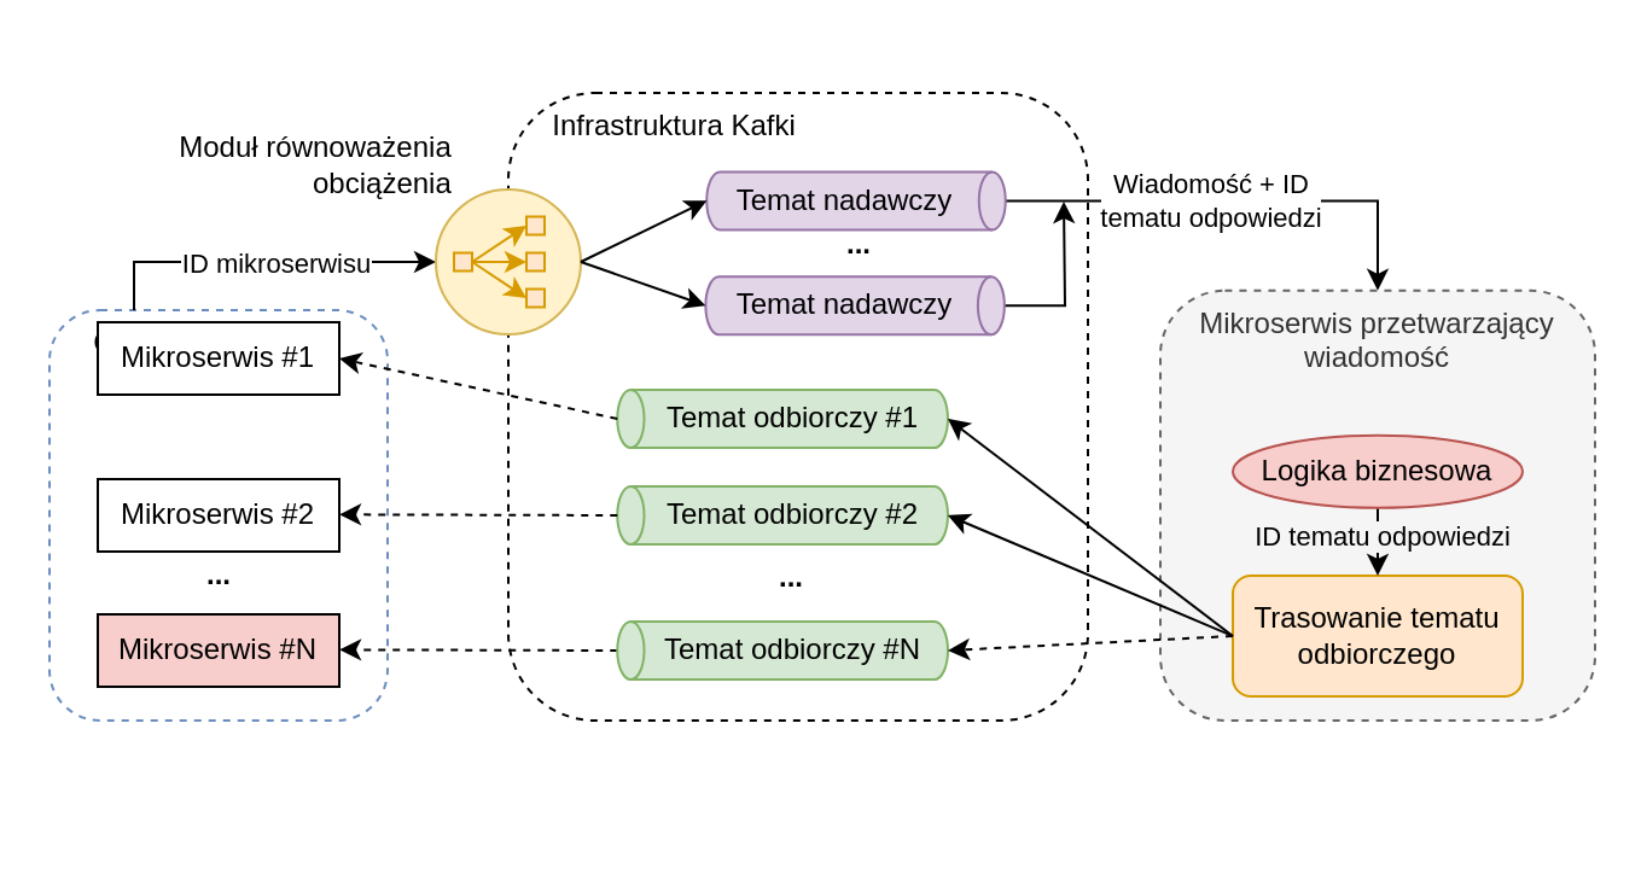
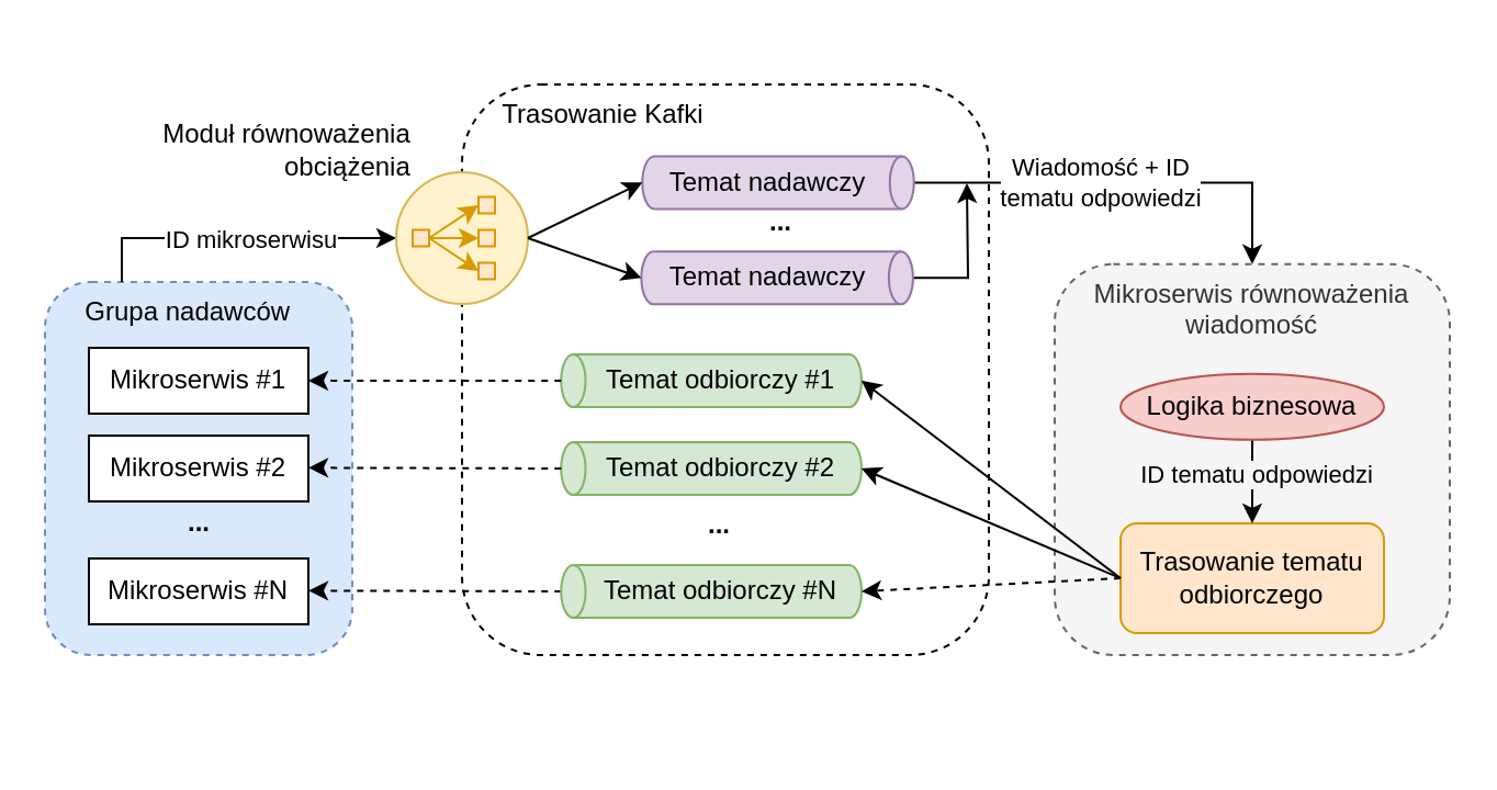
  <mxCell id="0" />
  <mxCell id="1" parent="0" />
- <mxCell id="2" value="&amp;nbsp; &amp;nbsp; &amp;nbsp;Grupa nadawców" style="rounded=1;whiteSpace=wrap;html=1;fillColor=#ffffff;dashed=1;verticalAlign=top;align=left;strokeColor=#6c8ebf;" vertex="1" parent="1"><mxGeometry x="20" y="128" width="140" height="170" as="geometry" /></mxCell>
- <mxCell id="3" value="&amp;nbsp; &amp;nbsp; &amp;nbsp;Infrastruktura Kafki" style="rounded=1;whiteSpace=wrap;html=1;fillColor=none;dashed=1;verticalAlign=top;align=left;" vertex="1" parent="1"><mxGeometry x="210" y="38" width="240" height="260" as="geometry" /></mxCell>
+ <mxCell id="2" value="&amp;nbsp; &amp;nbsp; &amp;nbsp;Grupa nadawców" style="rounded=1;whiteSpace=wrap;html=1;fillColor=#dae8fc;dashed=1;verticalAlign=top;align=left;strokeColor=#6c8ebf;" vertex="1" parent="1"><mxGeometry x="20" y="128" width="140" height="170" as="geometry" /></mxCell>
+ <mxCell id="3" value="&amp;nbsp; &amp;nbsp; &amp;nbsp;Trasowanie Kafki" style="rounded=1;whiteSpace=wrap;html=1;fillColor=none;dashed=1;verticalAlign=top;align=left;" vertex="1" parent="1"><mxGeometry x="210" y="38" width="240" height="260" as="geometry" /></mxCell>
  <mxCell id="4" style="edgeStyle=orthogonalEdgeStyle;rounded=0;orthogonalLoop=1;jettySize=auto;html=1;exitX=0.5;exitY=0;exitDx=0;exitDy=0;exitPerimeter=0;entryX=0.5;entryY=0;entryDx=0;entryDy=0;" edge="1" parent="1" source="6" target="18"><mxGeometry relative="1" as="geometry"><mxPoint x="350.875" y="82.585" as="sourcePoint" /><mxPoint x="489" y="104.46" as="targetPoint" /></mxGeometry></mxCell>
  <mxCell id="5" value="Wiadomość + ID&lt;br&gt;tematu odpowiedzi" style="edgeLabel;html=1;align=center;verticalAlign=middle;resizable=0;points=[];" vertex="1" connectable="0" parent="4"><mxGeometry x="-0.116" relative="1" as="geometry"><mxPoint as="offset" /></mxGeometry></mxCell>
  <mxCell id="6" value="Temat nadawczy" style="shape=cylinder3;boundedLbl=1;backgroundOutline=1;size=5.5;rotation=90;verticalAlign=middle;labelPosition=center;verticalLabelPosition=middle;align=center;whiteSpace=wrap;html=1;horizontal=0;fillColor=#e1d5e7;strokeColor=#9673a6;" vertex="1" parent="1"><mxGeometry x="342" y="20.81" width="24" height="123.75" as="geometry" /></mxCell>
- <mxCell id="7" value="Mikroserwis #1" style="rounded=0;whiteSpace=wrap;html=1;" vertex="1" parent="1"><mxGeometry x="40" y="133" width="100" height="30" as="geometry" /></mxCell>
+ <mxCell id="7" value="Mikroserwis #1" style="rounded=0;whiteSpace=wrap;html=1;" vertex="1" parent="1"><mxGeometry x="40" y="158" width="100" height="30" as="geometry" /></mxCell>
  <mxCell id="8" value="Mikroserwis&amp;nbsp;#2" style="rounded=0;whiteSpace=wrap;html=1;" vertex="1" parent="1"><mxGeometry x="40" y="198" width="100" height="30" as="geometry" /></mxCell>
- <mxCell id="9" value="Mikroserwis&amp;nbsp;#N" style="rounded=0;whiteSpace=wrap;html=1;fillColor=#f8cecc;" vertex="1" parent="1"><mxGeometry x="40" y="254" width="100" height="30" as="geometry" /></mxCell>
+ <mxCell id="9" value="Mikroserwis&amp;nbsp;#N" style="rounded=0;whiteSpace=wrap;html=1;" vertex="1" parent="1"><mxGeometry x="40" y="254" width="100" height="30" as="geometry" /></mxCell>
  <mxCell id="10" value="&lt;b&gt;...&lt;/b&gt;" style="text;html=1;align=center;verticalAlign=middle;resizable=0;points=[];autosize=1;strokeColor=none;fillColor=none;" vertex="1" parent="1"><mxGeometry x="75" y="223" width="30" height="30" as="geometry" /></mxCell>
  <mxCell id="11" value="Temat odbiorczy #1" style="shape=cylinder3;boundedLbl=1;backgroundOutline=1;size=5.565;rotation=90;verticalAlign=middle;labelPosition=center;verticalLabelPosition=middle;align=center;whiteSpace=wrap;html=1;horizontal=0;flipH=1;flipV=1;fillColor=#d5e8d4;strokeColor=#82b366;" vertex="1" parent="1"><mxGeometry x="311.56" y="104.56" width="24" height="136.87" as="geometry" /></mxCell>
  <mxCell id="12" value="Temat odbiorczy #2" style="shape=cylinder3;boundedLbl=1;backgroundOutline=1;size=5.565;rotation=90;verticalAlign=middle;labelPosition=center;verticalLabelPosition=middle;align=center;whiteSpace=wrap;html=1;horizontal=0;flipH=1;flipV=1;fillColor=#d5e8d4;strokeColor=#82b366;" vertex="1" parent="1"><mxGeometry x="311.56" y="144.56" width="24" height="136.87" as="geometry" /></mxCell>
  <mxCell id="13" value="" style="endArrow=classic;html=1;rounded=0;entryX=1;entryY=0.5;entryDx=0;entryDy=0;exitX=0.5;exitY=0;exitDx=0;exitDy=0;exitPerimeter=0;dashed=1;" edge="1" parent="1" source="11" target="7"><mxGeometry width="50" height="50" relative="1" as="geometry"><mxPoint x="230" y="258" as="sourcePoint" /><mxPoint x="280" y="208" as="targetPoint" /></mxGeometry></mxCell>
  <mxCell id="14" value="" style="endArrow=classic;html=1;rounded=0;entryX=1;entryY=0.5;entryDx=0;entryDy=0;exitX=0.5;exitY=0;exitDx=0;exitDy=0;exitPerimeter=0;dashed=1;" edge="1" parent="1" source="12"><mxGeometry width="50" height="50" relative="1" as="geometry"><mxPoint x="220" y="212.65" as="sourcePoint" /><mxPoint x="140" y="212.65" as="targetPoint" /></mxGeometry></mxCell>
  <mxCell id="15" value="" style="endArrow=classic;html=1;rounded=0;entryX=1;entryY=0.5;entryDx=0;entryDy=0;exitX=0.5;exitY=0;exitDx=0;exitDy=0;exitPerimeter=0;dashed=1;" edge="1" parent="1" source="16"><mxGeometry width="50" height="50" relative="1" as="geometry"><mxPoint x="220" y="268.66" as="sourcePoint" /><mxPoint x="140" y="268.66" as="targetPoint" /></mxGeometry></mxCell>
  <mxCell id="16" value="Temat odbiorczy #N" style="shape=cylinder3;boundedLbl=1;backgroundOutline=1;size=5.565;rotation=90;verticalAlign=middle;labelPosition=center;verticalLabelPosition=middle;align=center;whiteSpace=wrap;html=1;horizontal=0;flipH=1;flipV=1;fillColor=#d5e8d4;strokeColor=#82b366;" vertex="1" parent="1"><mxGeometry x="311.56" y="200.57" width="24" height="136.87" as="geometry" /></mxCell>
  <mxCell id="17" value="&lt;b&gt;...&lt;/b&gt;" style="text;html=1;align=center;verticalAlign=middle;resizable=0;points=[];autosize=1;strokeColor=none;fillColor=none;" vertex="1" parent="1"><mxGeometry x="312" y="224" width="30" height="30" as="geometry" /></mxCell>
- <mxCell id="18" value="Mikroserwis przetwarzający wiadomość" style="rounded=1;whiteSpace=wrap;html=1;align=center;verticalAlign=top;dashed=1;fillColor=#f5f5f5;fontColor=#333333;strokeColor=#666666;" vertex="1" parent="1"><mxGeometry x="480" y="119.9" width="180" height="178.1" as="geometry" /></mxCell>
+ <mxCell id="18" value="Mikroserwis równoważenia wiadomość" style="rounded=1;whiteSpace=wrap;html=1;align=center;verticalAlign=top;dashed=1;fillColor=#f5f5f5;fontColor=#333333;strokeColor=#666666;" vertex="1" parent="1"><mxGeometry x="480" y="119.9" width="180" height="178.1" as="geometry" /></mxCell>
  <mxCell id="19" style="edgeStyle=orthogonalEdgeStyle;rounded=0;orthogonalLoop=1;jettySize=auto;html=1;exitX=0.25;exitY=0;exitDx=0;exitDy=0;entryX=0;entryY=0.5;entryDx=0;entryDy=0;" edge="1" parent="1" source="2" target="32"><mxGeometry relative="1" as="geometry"><mxPoint x="80" y="58" as="targetPoint" /><Array as="points"><mxPoint x="55" y="108" /></Array></mxGeometry></mxCell>
  <mxCell id="20" value="ID mikroserwisu" style="edgeLabel;html=1;align=center;verticalAlign=middle;resizable=0;points=[];" vertex="1" connectable="0" parent="19"><mxGeometry x="0.076" relative="1" as="geometry"><mxPoint as="offset" /></mxGeometry></mxCell>
  <mxCell id="21" value="Trasowanie tematu odbiorczego" style="whiteSpace=wrap;html=1;fillColor=#ffe6cc;strokeColor=#d79b00;rounded=1;" vertex="1" parent="1"><mxGeometry x="510" y="238" width="120" height="50" as="geometry" /></mxCell>
  <mxCell id="22" style="edgeStyle=orthogonalEdgeStyle;rounded=0;orthogonalLoop=1;jettySize=auto;html=1;exitX=0.5;exitY=1;exitDx=0;exitDy=0;entryX=0.5;entryY=0;entryDx=0;entryDy=0;" edge="1" parent="1" source="24" target="21"><mxGeometry relative="1" as="geometry" /></mxCell>
  <mxCell id="23" value="ID tematu odpowiedzi" style="edgeLabel;html=1;align=center;verticalAlign=middle;resizable=0;points=[];labelBackgroundColor=#F5F5F5;" vertex="1" connectable="0" parent="22"><mxGeometry x="-0.152" y="1" relative="1" as="geometry"><mxPoint as="offset" /></mxGeometry></mxCell>
- <mxCell id="24" value="Logika biznesowa" style="ellipse;whiteSpace=wrap;html=1;fillColor=#f8cecc;strokeColor=#b85450;" vertex="1" parent="1"><mxGeometry x="510" y="179.9" width="120" height="30" as="geometry" /></mxCell>
+ <mxCell id="24" value="Logika biznesowa" style="ellipse;whiteSpace=wrap;html=1;fillColor=#f8cecc;strokeColor=#b85450;" vertex="1" parent="1"><mxGeometry x="510" y="169.9" width="120" height="30" as="geometry" /></mxCell>
  <mxCell id="25" value="" style="endArrow=classic;html=1;rounded=0;exitX=0;exitY=0.5;exitDx=0;exitDy=0;entryX=0.5;entryY=1;entryDx=0;entryDy=0;entryPerimeter=0;" edge="1" parent="1" source="21" target="11"><mxGeometry width="50" height="50" relative="1" as="geometry"><mxPoint x="240" y="178" as="sourcePoint" /><mxPoint x="290" y="128" as="targetPoint" /></mxGeometry></mxCell>
  <mxCell id="26" value="" style="endArrow=classic;html=1;rounded=0;exitX=0;exitY=0.5;exitDx=0;exitDy=0;entryX=0.5;entryY=1;entryDx=0;entryDy=0;entryPerimeter=0;" edge="1" parent="1" source="21" target="12"><mxGeometry width="50" height="50" relative="1" as="geometry"><mxPoint x="240" y="178" as="sourcePoint" /><mxPoint x="290" y="128" as="targetPoint" /></mxGeometry></mxCell>
  <mxCell id="27" value="" style="endArrow=classic;html=1;rounded=0;exitX=0;exitY=0.5;exitDx=0;exitDy=0;entryX=0.5;entryY=1;entryDx=0;entryDy=0;entryPerimeter=0;dashed=1;" edge="1" parent="1" source="21" target="16"><mxGeometry width="50" height="50" relative="1" as="geometry"><mxPoint x="240" y="178" as="sourcePoint" /><mxPoint x="290" y="128" as="targetPoint" /></mxGeometry></mxCell>
  <mxCell id="28" style="edgeStyle=orthogonalEdgeStyle;rounded=0;orthogonalLoop=1;jettySize=auto;html=1;exitX=0.5;exitY=0;exitDx=0;exitDy=0;exitPerimeter=0;" edge="1" parent="1" source="29"><mxGeometry relative="1" as="geometry"><mxPoint x="440" y="83" as="targetPoint" /><mxPoint x="415.435" y="121.125" as="sourcePoint" /></mxGeometry></mxCell>
  <mxCell id="29" value="Temat nadawczy" style="shape=cylinder3;boundedLbl=1;backgroundOutline=1;size=5.5;rotation=90;verticalAlign=middle;labelPosition=center;verticalLabelPosition=middle;align=center;whiteSpace=wrap;html=1;horizontal=0;fillColor=#e1d5e7;strokeColor=#9673a6;" vertex="1" parent="1"><mxGeometry x="341.56" y="64.25" width="24" height="123.75" as="geometry" /></mxCell>
  <mxCell id="30" value="&lt;b&gt;...&lt;/b&gt;" style="text;html=1;align=center;verticalAlign=middle;resizable=0;points=[];autosize=1;strokeColor=none;fillColor=none;" vertex="1" parent="1"><mxGeometry x="340" y="85.9" width="30" height="30" as="geometry" /></mxCell>
  <mxCell id="31" value="" style="group" vertex="1" connectable="0" parent="1"><mxGeometry x="180" y="78" width="60" height="60" as="geometry" /></mxCell>
  <mxCell id="32" value="" style="ellipse;whiteSpace=wrap;html=1;aspect=fixed;fillColor=#fff2cc;strokeColor=#d6b656;" vertex="1" parent="31"><mxGeometry width="60" height="60" as="geometry" /></mxCell>
  <mxCell id="33" value="" style="whiteSpace=wrap;html=1;aspect=fixed;fillColor=#ffe6cc;strokeColor=#d79b00;" vertex="1" parent="31"><mxGeometry x="37.5" y="11.25" width="7.5" height="7.5" as="geometry" /></mxCell>
  <mxCell id="34" value="" style="whiteSpace=wrap;html=1;aspect=fixed;fillColor=#ffe6cc;strokeColor=#d79b00;" vertex="1" parent="31"><mxGeometry x="37.5" y="26.25" width="7.5" height="7.5" as="geometry" /></mxCell>
  <mxCell id="35" value="" style="whiteSpace=wrap;html=1;aspect=fixed;fillColor=#ffe6cc;strokeColor=#d79b00;" vertex="1" parent="31"><mxGeometry x="37.5" y="41.25" width="7.5" height="7.5" as="geometry" /></mxCell>
  <mxCell id="36" value="" style="whiteSpace=wrap;html=1;aspect=fixed;fillColor=#ffe6cc;strokeColor=#d79b00;" vertex="1" parent="31"><mxGeometry x="7.5" y="26.25" width="7.5" height="7.5" as="geometry" /></mxCell>
  <mxCell id="37" value="" style="endArrow=classic;html=1;rounded=0;exitX=1;exitY=0.5;exitDx=0;exitDy=0;entryX=0;entryY=0.5;entryDx=0;entryDy=0;fillColor=#ffe6cc;strokeColor=#d79b00;" edge="1" parent="31" source="36" target="35"><mxGeometry width="50" height="50" relative="1" as="geometry"><mxPoint x="15" y="86.25" as="sourcePoint" /><mxPoint x="52.5" y="48.75" as="targetPoint" /></mxGeometry></mxCell>
  <mxCell id="38" value="" style="endArrow=classic;html=1;rounded=0;exitX=1;exitY=0.5;exitDx=0;exitDy=0;entryX=0;entryY=0.5;entryDx=0;entryDy=0;fillColor=#ffe6cc;strokeColor=#d79b00;" edge="1" parent="31" source="36" target="34"><mxGeometry width="50" height="50" relative="1" as="geometry"><mxPoint x="15" y="86.25" as="sourcePoint" /><mxPoint x="52.5" y="48.75" as="targetPoint" /></mxGeometry></mxCell>
  <mxCell id="39" value="" style="endArrow=classic;html=1;rounded=0;exitX=1;exitY=0.5;exitDx=0;exitDy=0;entryX=0;entryY=0.5;entryDx=0;entryDy=0;fillColor=#ffe6cc;strokeColor=#d79b00;" edge="1" parent="31" source="36" target="33"><mxGeometry width="50" height="50" relative="1" as="geometry"><mxPoint x="15" y="86.25" as="sourcePoint" /><mxPoint x="52.5" y="48.75" as="targetPoint" /></mxGeometry></mxCell>
  <mxCell id="40" value="" style="endArrow=classic;html=1;rounded=0;exitX=1;exitY=0.5;exitDx=0;exitDy=0;entryX=0.5;entryY=1;entryDx=0;entryDy=0;entryPerimeter=0;" edge="1" parent="1" source="32" target="6"><mxGeometry width="50" height="50" relative="1" as="geometry"><mxPoint x="230" y="188" as="sourcePoint" /><mxPoint x="280" y="138" as="targetPoint" /></mxGeometry></mxCell>
  <mxCell id="41" value="" style="endArrow=classic;html=1;rounded=0;entryX=0.5;entryY=1;entryDx=0;entryDy=0;entryPerimeter=0;" edge="1" parent="1" target="29"><mxGeometry width="50" height="50" relative="1" as="geometry"><mxPoint x="240" y="108" as="sourcePoint" /><mxPoint x="280" y="138" as="targetPoint" /></mxGeometry></mxCell>
  <mxCell id="42" value="&lt;div style=&quot;text-align: right;&quot;&gt;&lt;span style=&quot;background-color: initial;&quot;&gt;Moduł równoważenia&lt;/span&gt;&lt;/div&gt;&lt;div style=&quot;text-align: right;&quot;&gt;&lt;span style=&quot;background-color: initial;&quot;&gt;obciążenia&lt;/span&gt;&lt;/div&gt;" style="text;html=1;align=center;verticalAlign=middle;resizable=0;points=[];autosize=1;strokeColor=none;fillColor=none;" vertex="1" parent="1"><mxGeometry x="60" y="48" width="140" height="40" as="geometry" /></mxCell>
